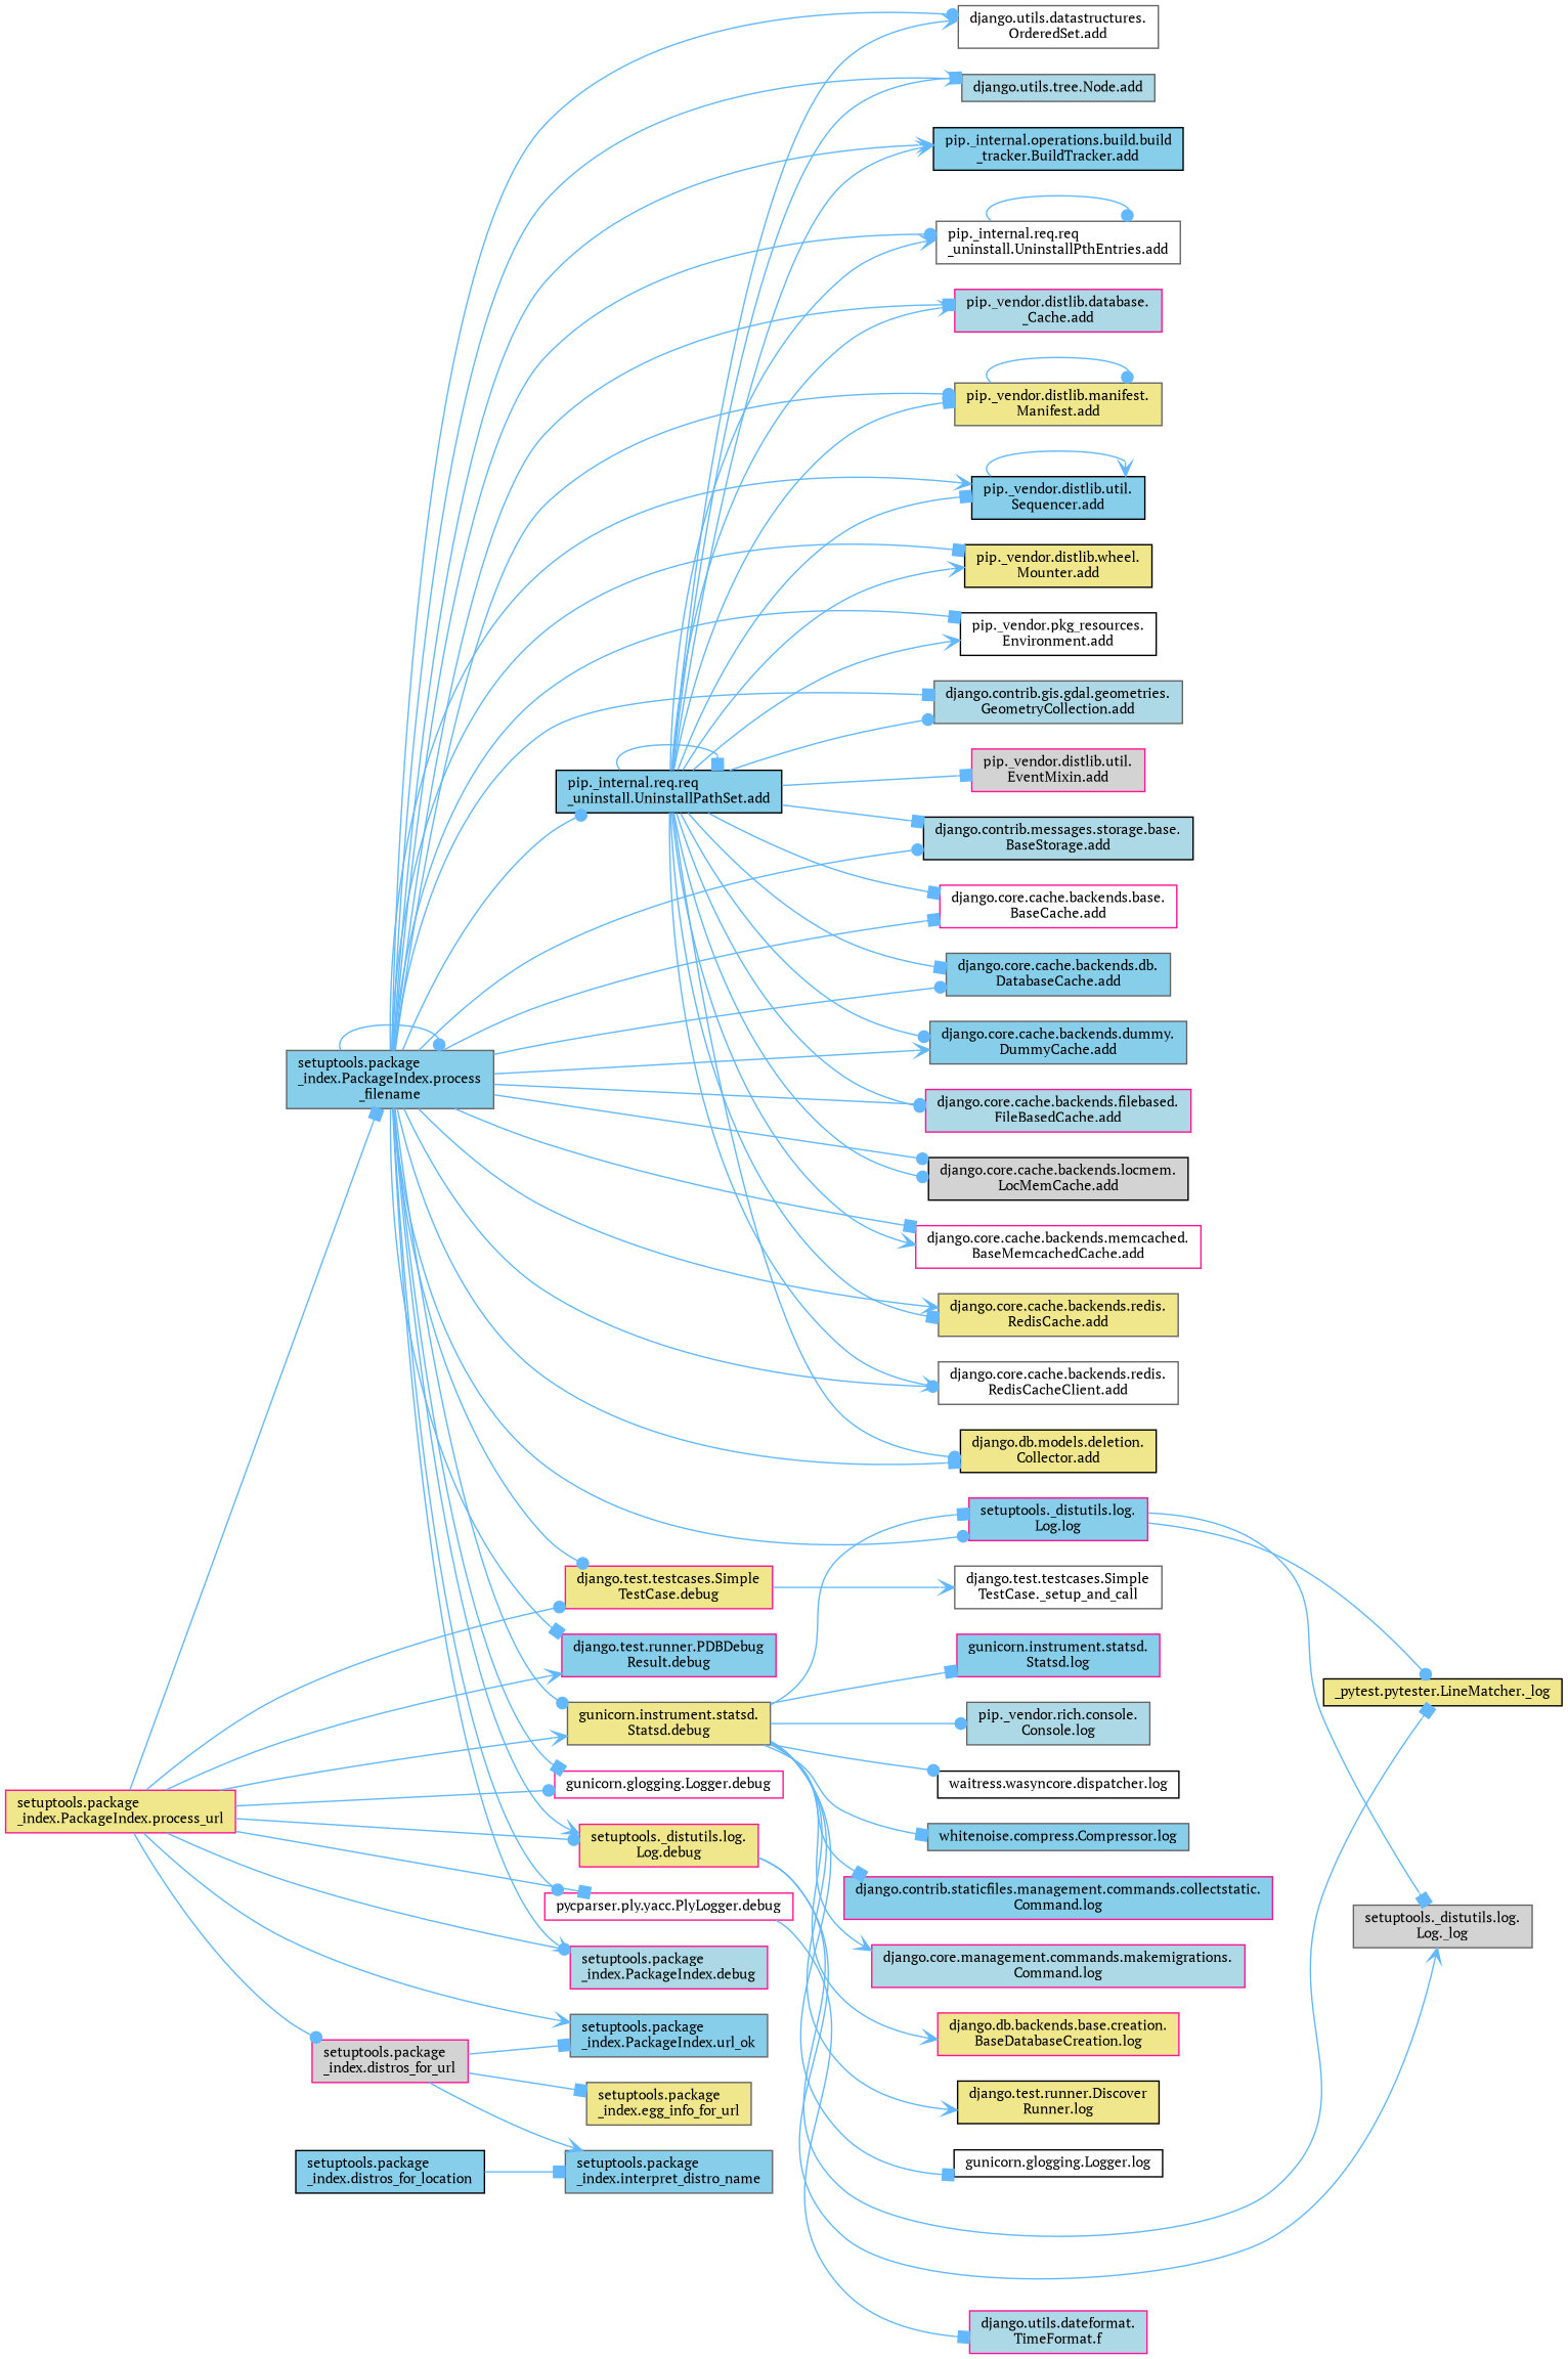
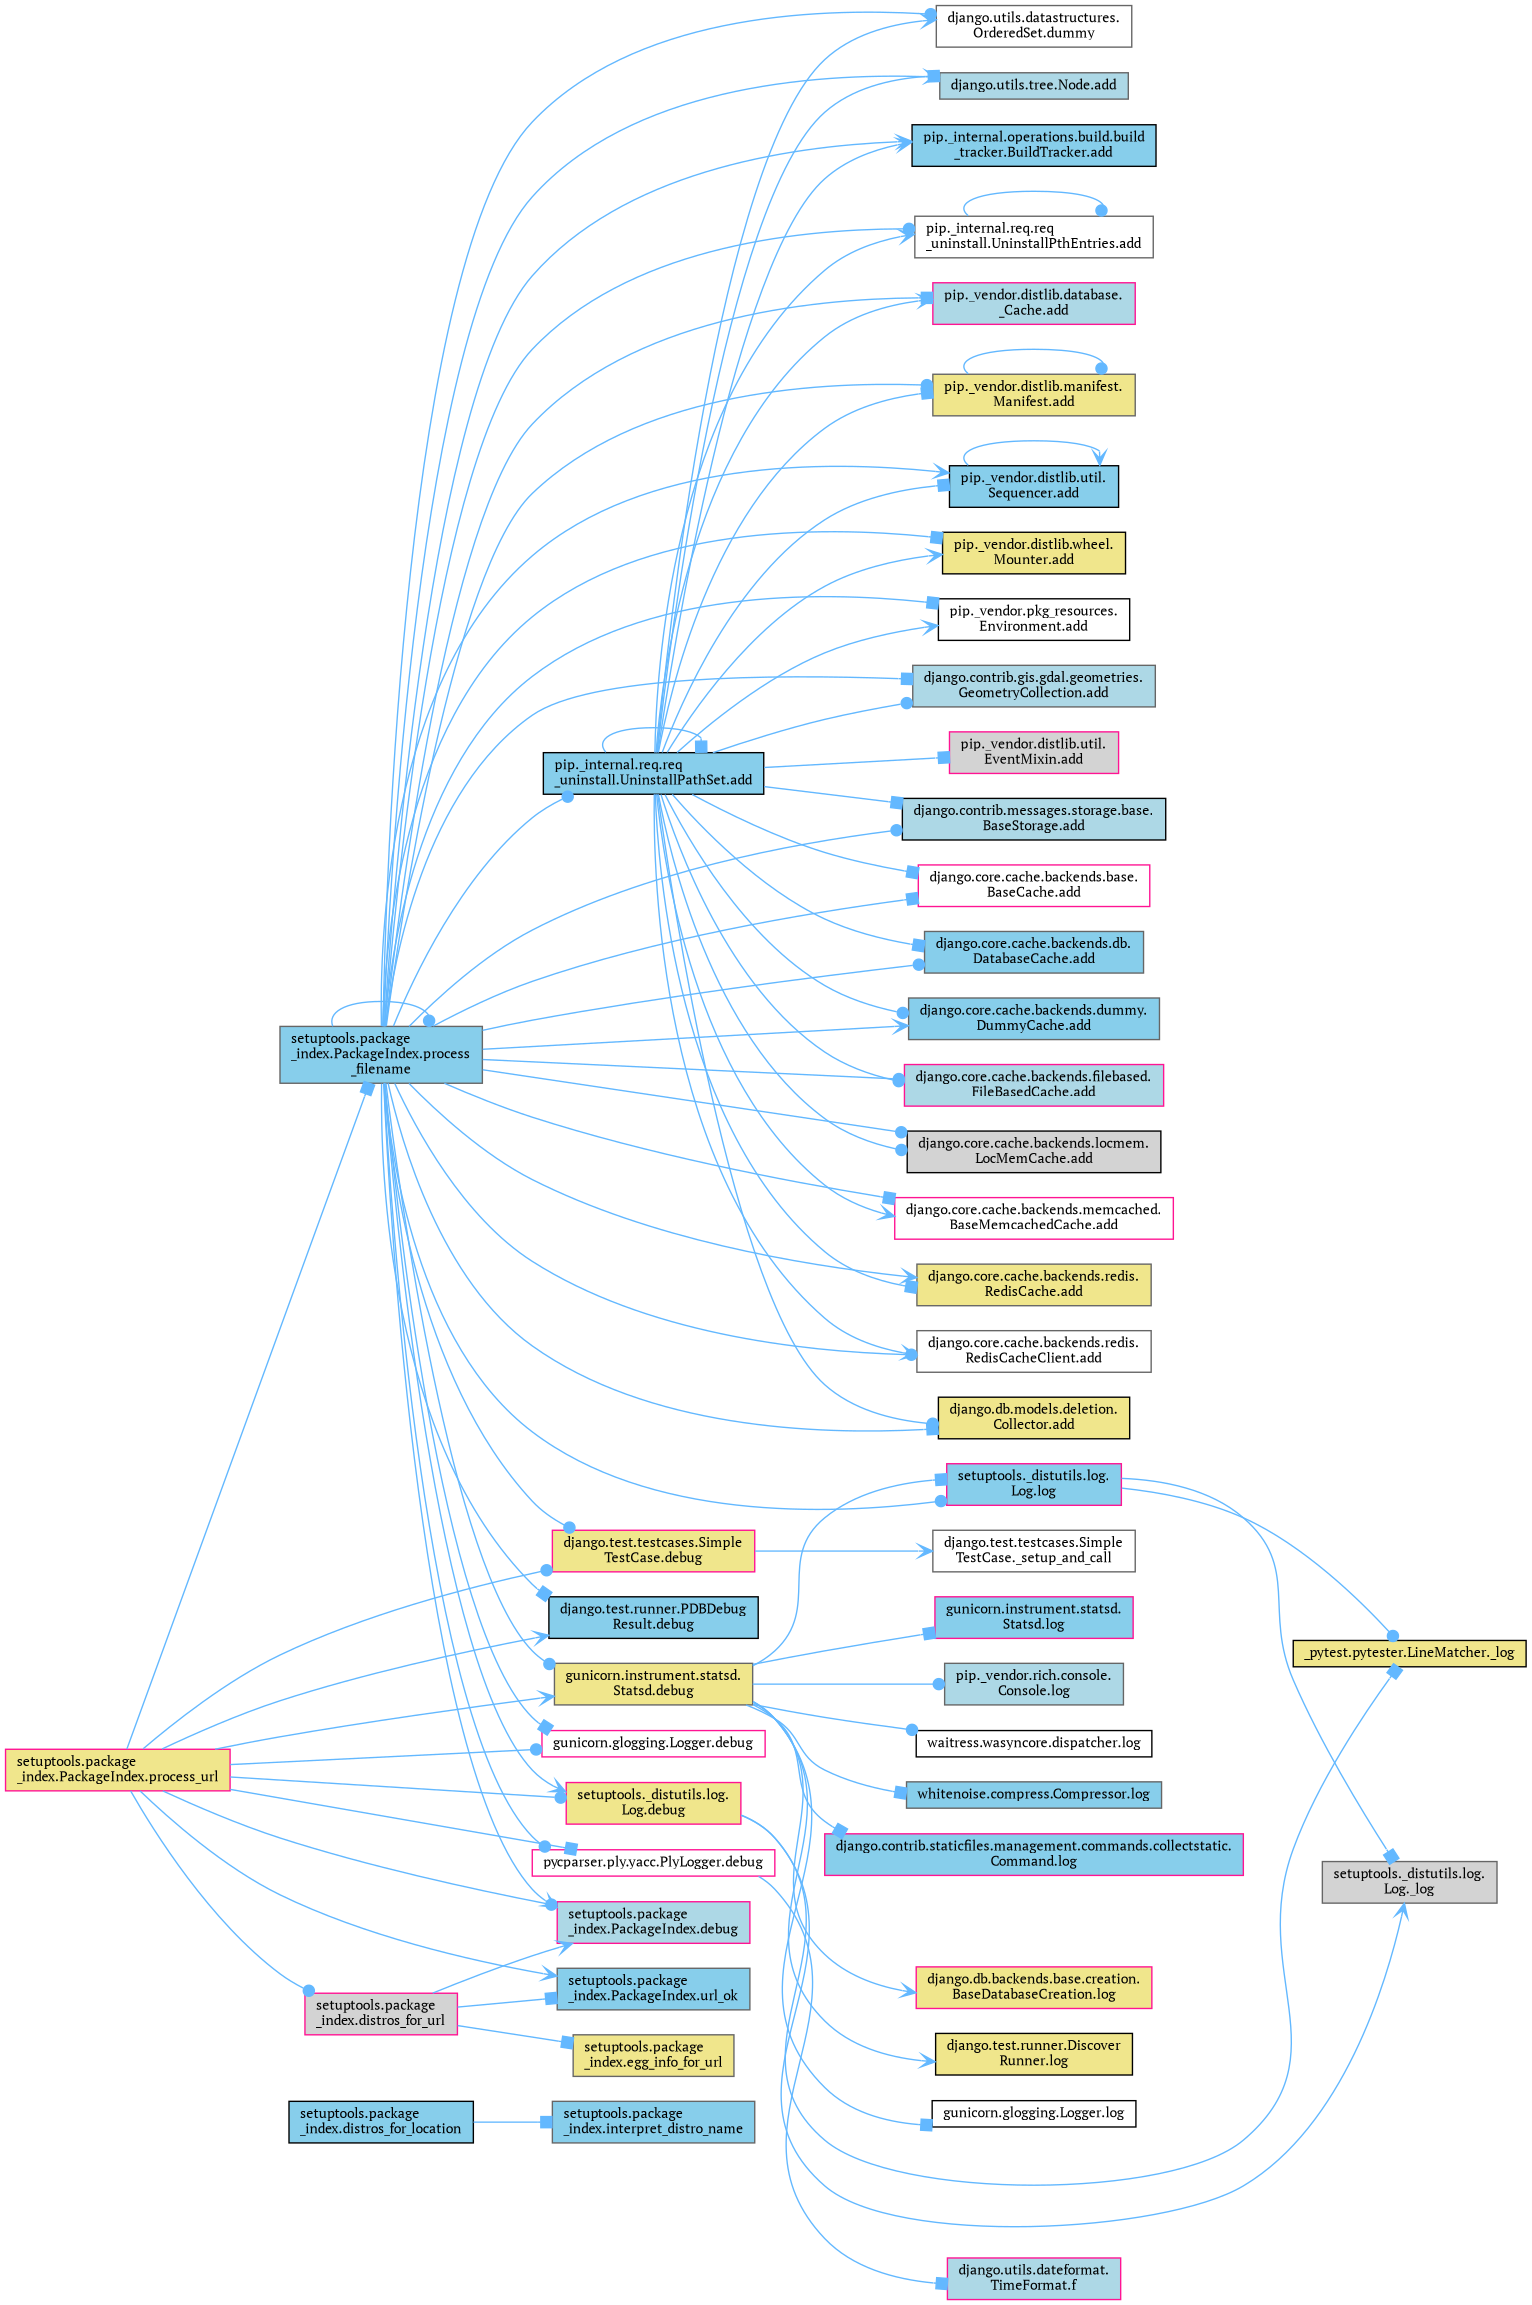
  digraph {
    fontname="PT Serif"
    rankdir=LR
    node [color=deeppink fillcolor=skyblue fontname="PT Serif" fontsize=10 shape=box style=filled]
    edge [arrowhead=box color=steelblue1 fontname="PT Serif" fontsize=10 labelfontname=Helvetica labelfontsize=10 style=solid]
    n1 [fillcolor=khaki fontcolor=black height=0.2 label="setuptools.package\l_index.PackageIndex.process_url" width=0.4]
-   n2 [height=0.2 label="django.test.runner.PDBDebug\lResult.debug" width=0.4]
+   n2 [color=black height=0.2 label="django.test.runner.PDBDebug\lResult.debug" width=0.4]
    n3 [fillcolor=khaki height=0.2 label="django.test.testcases.Simple\lTestCase.debug" width=0.4]
    n4 [fillcolor=white height=0.2 label="gunicorn.glogging.Logger.debug" width=0.4]
    n5 [color=gray40 fillcolor=khaki height=0.2 label="gunicorn.instrument.statsd.\lStatsd.debug" width=0.4]
    n6 [fillcolor=white height=0.2 label="pycparser.ply.yacc.PlyLogger.debug" width=0.4]
    n7 [fillcolor=khaki height=0.2 label="setuptools._distutils.log.\lLog.debug" width=0.4]
    n8 [fillcolor=lightblue height=0.2 label="setuptools.package\l_index.PackageIndex.debug" width=0.4]
    n9 [fillcolor=lightgrey height=0.2 label="setuptools.package\l_index.distros_for_url" width=0.4]
    n10 [color=gray40 height=0.2 label="setuptools.package\l_index.PackageIndex.process\l_filename" width=0.4]
    n11 [color=gray40 height=0.2 label="setuptools.package\l_index.PackageIndex.url_ok" width=0.4]
    n12 [color=gray40 fillcolor=white height=0.2 label="django.test.testcases.Simple\lTestCase._setup_and_call" width=0.4]
    n13 [height=0.2 label="django.contrib.staticfiles.management.commands.collectstatic.\lCommand.log" width=0.4]
-   n14 [fillcolor=lightblue height=0.2 label="django.core.management.commands.makemigrations.\lCommand.log" width=0.4]
    n15 [fillcolor=khaki height=0.2 label="django.db.backends.base.creation.\lBaseDatabaseCreation.log" width=0.4]
    n16 [color=black fillcolor=khaki height=0.2 label="django.test.runner.Discover\lRunner.log" width=0.4]
    n17 [color=black fillcolor=white height=0.2 label="gunicorn.glogging.Logger.log" width=0.4]
    n18 [height=0.2 label="gunicorn.instrument.statsd.\lStatsd.log" width=0.4]
    n19 [color=gray40 fillcolor=lightblue height=0.2 label="pip._vendor.rich.console.\lConsole.log" width=0.4]
    n20 [height=0.2 label="setuptools._distutils.log.\lLog.log" width=0.4]
    n21 [color=black fillcolor=white height=0.2 label="waitress.wasyncore.dispatcher.log" width=0.4]
    n22 [color=gray40 height=0.2 label="whitenoise.compress.Compressor.log" width=0.4]
    n23 [fillcolor=lightblue height=0.2 label="django.utils.dateformat.\lTimeFormat.f" width=0.4]
    n24 [color=black fillcolor=khaki height=0.2 label="_pytest.pytester.LineMatcher._log" width=0.4]
    n25 [color=gray40 fillcolor=lightgrey height=0.2 label="setuptools._distutils.log.\lLog._log" width=0.4]
    n26 [color=gray40 height=0.2 label="setuptools.package\l_index.interpret_distro_name" width=0.4]
    n27 [color=gray40 fillcolor=khaki height=0.2 label="setuptools.package\l_index.egg_info_for_url" width=0.4]
    n28 [color=gray40 fillcolor=lightblue height=0.2 label="django.contrib.gis.gdal.geometries.\lGeometryCollection.add" width=0.4]
    n29 [color=black fillcolor=lightblue height=0.2 label="django.contrib.messages.storage.base.\lBaseStorage.add" width=0.4]
    n30 [fillcolor=white height=0.2 label="django.core.cache.backends.base.\lBaseCache.add" width=0.4]
    n31 [color=gray40 height=0.2 label="django.core.cache.backends.db.\lDatabaseCache.add" width=0.4]
    n32 [color=gray40 height=0.2 label="django.core.cache.backends.dummy.\lDummyCache.add" width=0.4]
    n33 [fillcolor=lightblue height=0.2 label="django.core.cache.backends.filebased.\lFileBasedCache.add" width=0.4]
    n34 [color=black fillcolor=lightgrey height=0.2 label="django.core.cache.backends.locmem.\lLocMemCache.add" width=0.4]
    n35 [fillcolor=white height=0.2 label="django.core.cache.backends.memcached.\lBaseMemcachedCache.add" width=0.4]
    n36 [color=gray40 fillcolor=khaki height=0.2 label="django.core.cache.backends.redis.\lRedisCache.add" width=0.4]
    n37 [color=gray40 fillcolor=white height=0.2 label="django.core.cache.backends.redis.\lRedisCacheClient.add" width=0.4]
    n38 [color=black fillcolor=khaki height=0.2 label="django.db.models.deletion.\lCollector.add" width=0.4]
-   n39 [color=gray40 fillcolor=white height=0.2 label="django.utils.datastructures.\lOrderedSet.add" width=0.4]
+   n39 [color=gray40 fillcolor=white height=0.2 label="django.utils.datastructures.\lOrderedSet.dummy" width=0.4]
    n40 [color=gray40 fillcolor=lightblue height=0.2 label="django.utils.tree.Node.add" width=0.4]
    n41 [color=black height=0.2 label="pip._internal.operations.build.build\l_tracker.BuildTracker.add" width=0.4]
    n42 [color=black height=0.2 label="pip._internal.req.req\l_uninstall.UninstallPathSet.add" width=0.4]
    n43 [color=gray40 fillcolor=white height=0.2 label="pip._internal.req.req\l_uninstall.UninstallPthEntries.add" width=0.4]
    n44 [fillcolor=lightblue height=0.2 label="pip._vendor.distlib.database.\l_Cache.add" width=0.4]
    n45 [color=gray40 fillcolor=khaki height=0.2 label="pip._vendor.distlib.manifest.\lManifest.add" width=0.4]
    n46 [color=black height=0.2 label="pip._vendor.distlib.util.\lSequencer.add" width=0.4]
    n47 [color=black fillcolor=khaki height=0.2 label="pip._vendor.distlib.wheel.\lMounter.add" width=0.4]
    n48 [color=black fillcolor=white height=0.2 label="pip._vendor.pkg_resources.\lEnvironment.add" width=0.4]
    n49 [color=black height=0.2 label="setuptools.package\l_index.distros_for_location" width=0.4]
    n50 [fillcolor=lightgrey height=0.2 label="pip._vendor.distlib.util.\lEventMixin.add" width=0.4]
    n1 -> n2 [arrowhead=vee]
    n1 -> n3 [arrowhead=dot]
    n1 -> n4 [arrowhead=dot]
    n1 -> n5 [arrowhead=vee]
    n1 -> n6
    n1 -> n7 [arrowhead=dot]
    n1 -> n8 [arrowhead=dot]
    n1 -> n9 [arrowhead=dot]
    n1 -> n10
    n1 -> n11 [arrowhead=vee]
    n3 -> n12 [arrowhead=vee]
    n5 -> n13
-   n5 -> n14 [arrowhead=vee]
    n5 -> n15 [arrowhead=vee]
    n5 -> n16 [arrowhead=vee]
    n5 -> n17
    n5 -> n18
    n5 -> n19 [arrowhead=dot]
    n5 -> n20
    n5 -> n21 [arrowhead=dot]
    n5 -> n22
    n6 -> n23
    n7 -> n24
    n7 -> n25 [arrowhead=vee]
    n9 -> n11
-   n9 -> n26 [arrowhead=vee]
+   n9 -> n8 [arrowhead=vee]
    n9 -> n27
    n10 -> n2
    n10 -> n3 [arrowhead=dot]
    n10 -> n4
    n10 -> n5 [arrowhead=dot]
    n10 -> n6 [arrowhead=dot]
    n10 -> n7 [arrowhead=vee]
    n10 -> n8 [arrowhead=vee]
    n10 -> n10 [arrowhead=dot]
    n10 -> n20 [arrowhead=dot]
    n10 -> n28
    n10 -> n29 [arrowhead=dot]
    n10 -> n30
    n10 -> n31 [arrowhead=dot]
    n10 -> n32 [arrowhead=vee]
    n10 -> n33 [arrowhead=dot]
    n10 -> n34 [arrowhead=dot]
    n10 -> n35
    n10 -> n36 [arrowhead=vee]
    n10 -> n37 [arrowhead=dot]
    n10 -> n38
    n10 -> n39 [arrowhead=dot]
    n10 -> n40 [arrowhead=vee]
    n10 -> n41 [arrowhead=vee]
    n10 -> n42 [arrowhead=dot]
    n10 -> n43 [arrowhead=dot]
    n10 -> n44
    n10 -> n45 [arrowhead=dot]
    n10 -> n46 [arrowhead=vee]
    n10 -> n47
    n10 -> n48
    n20 -> n24 [arrowhead=dot]
    n20 -> n25
    n42 -> n28 [arrowhead=dot]
    n42 -> n29
    n42 -> n30
    n42 -> n31
    n42 -> n32 [arrowhead=dot]
    n42 -> n33 [arrowhead=dot]
    n42 -> n34 [arrowhead=dot]
    n42 -> n35 [arrowhead=vee]
    n42 -> n36
    n42 -> n37 [arrowhead=vee]
    n42 -> n38 [arrowhead=dot]
    n42 -> n39 [arrowhead=vee]
    n42 -> n40
    n42 -> n41 [arrowhead=vee]
    n42 -> n42
    n42 -> n43 [arrowhead=vee]
    n42 -> n44 [arrowhead=vee]
    n42 -> n45
    n42 -> n46
    n42 -> n47 [arrowhead=vee]
    n42 -> n48 [arrowhead=vee]
    n42 -> n50
    n43 -> n43 [arrowhead=dot]
    n45 -> n45 [arrowhead=dot]
    n46 -> n46 [arrowhead=vee]
    n49 -> n26
  }
